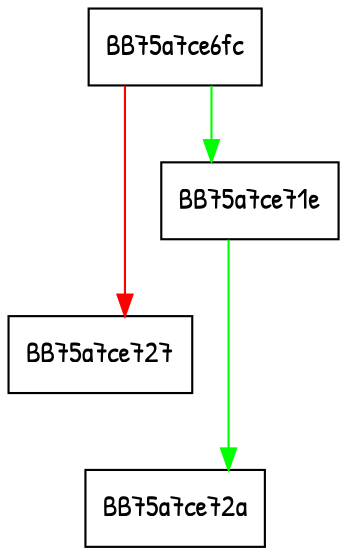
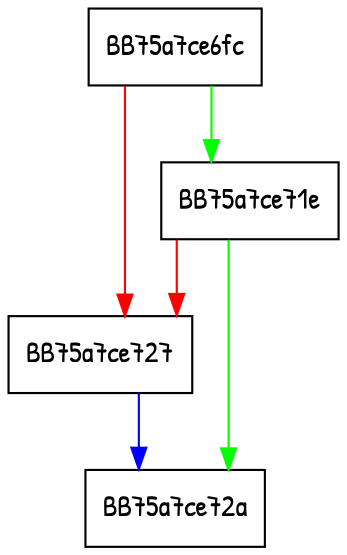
  digraph {
    fontname="Patrick Hand"
    splines=ortho
    node [fontname="Patrick Hand" shape=box]
    edge [color=red fontname="Patrick Hand"]
    BB75a7ce6fc
    BB75a7ce727
    BB75a7ce71e
    BB75a7ce72a
    BB75a7ce6fc -> BB75a7ce727
    BB75a7ce6fc -> BB75a7ce71e [color=green]
+   BB75a7ce727 -> BB75a7ce72a [color=blue]
+   BB75a7ce71e -> BB75a7ce727
    BB75a7ce71e -> BB75a7ce72a [color=green]
  }
